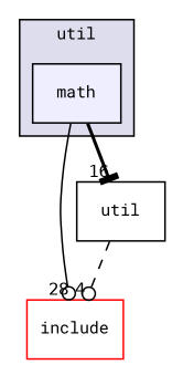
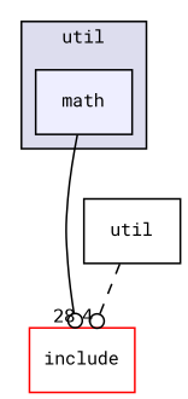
  digraph {
    compound=true
    fontname="Roboto Mono"
    node [fontname="Roboto Mono" fontsize=10 shape=box style=filled]
    edge [arrowhead=odot fontname="Roboto Mono" labeldistance=1.5 labelfontname=Helvetica labelfontsize=10]
    n1 [fillcolor="#eeeeff" label=math pencolor=black]
    n2 [color=red fillcolor=white label=include]
    n3 [label=util style=""]
    subgraph cluster_1 {
      bgcolor="#ddddee"
      fontsize=10
      label=util
      pencolor=black
      n1
    }
    n1 -> n2 [headlabel=28 style=solid]
-   n1 -> n3 [arrowhead=tee headlabel=16 style=bold]
    n3 -> n2 [headlabel=4 style=dashed]
  }
